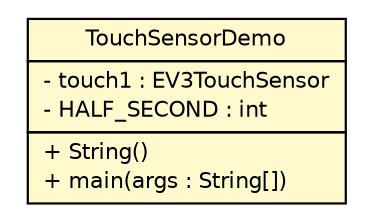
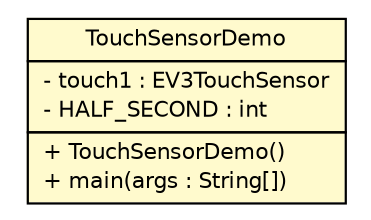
  digraph {
    nodesep=0.25
    ranksep=0.5
-   n1 [fontcolor=black fontname=Helvetica fontsize=10.0 label=<<table title="ev3dev.examples.sensors.TouchSensorDemo" border="0" cellborder="1" cellspacing="0" cellpadding="2" port="p" bgcolor="lemonChiffon" href="./TouchSensorDemo.html"> 		<tr><td><table border="0" cellspacing="0" cellpadding="1"> <tr><td align="center" balign="center"> TouchSensorDemo </td></tr> 		</table></td></tr> 		<tr><td><table border="0" cellspacing="0" cellpadding="1"> <tr><td align="left" balign="left"> - touch1 : EV3TouchSensor </td></tr> <tr><td align="left" balign="left"> - HALF_SECOND : int </td></tr> 		</table></td></tr> 		<tr><td><table border="0" cellspacing="0" cellpadding="1"> <tr><td align="left" balign="left"> + String() </td></tr> <tr><td align="left" balign="left"> + main(args : String[]) </td></tr> 		</table></td></tr> 		</table>> shape=plaintext]
+   n1 [fontcolor=black fontname=Helvetica fontsize=10.0 label=<<table title="ev3dev.examples.sensors.TouchSensorDemo" border="0" cellborder="1" cellspacing="0" cellpadding="2" port="p" bgcolor="lemonChiffon" href="./TouchSensorDemo.html"> 		<tr><td><table border="0" cellspacing="0" cellpadding="1"> <tr><td align="center" balign="center"> TouchSensorDemo </td></tr> 		</table></td></tr> 		<tr><td><table border="0" cellspacing="0" cellpadding="1"> <tr><td align="left" balign="left"> - touch1 : EV3TouchSensor </td></tr> <tr><td align="left" balign="left"> - HALF_SECOND : int </td></tr> 		</table></td></tr> 		<tr><td><table border="0" cellspacing="0" cellpadding="1"> <tr><td align="left" balign="left"> + TouchSensorDemo() </td></tr> <tr><td align="left" balign="left"> + main(args : String[]) </td></tr> 		</table></td></tr> 		</table>> shape=plaintext]
  }
